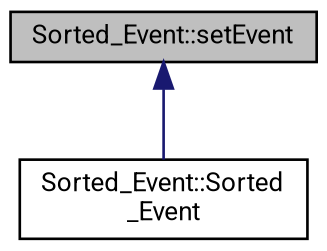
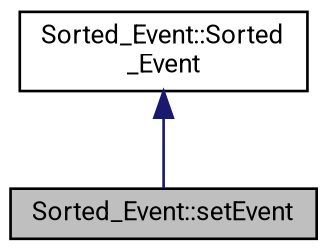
  digraph {
    rankdir=TB
    fontname=Roboto
    node [color=black fontname=Roboto fontsize=10 shape=record style=filled]
    n1 [fillcolor=grey75 fontcolor=black height=0.2 label="Sorted_Event::setEvent" width=0.4]
    n2 [fillcolor=white height=0.2 label="Sorted_Event::Sorted\l_Event" width=0.4]
-   n1 -> n2 [color=midnightblue dir=back fontname=Roboto fontsize=10 labelfontname=Helvetica labelfontsize=10 style=solid]
+   n2 -> n1 [color=midnightblue dir=back fontname=Roboto fontsize=10 labelfontname=Helvetica labelfontsize=10 style=solid]
  }
